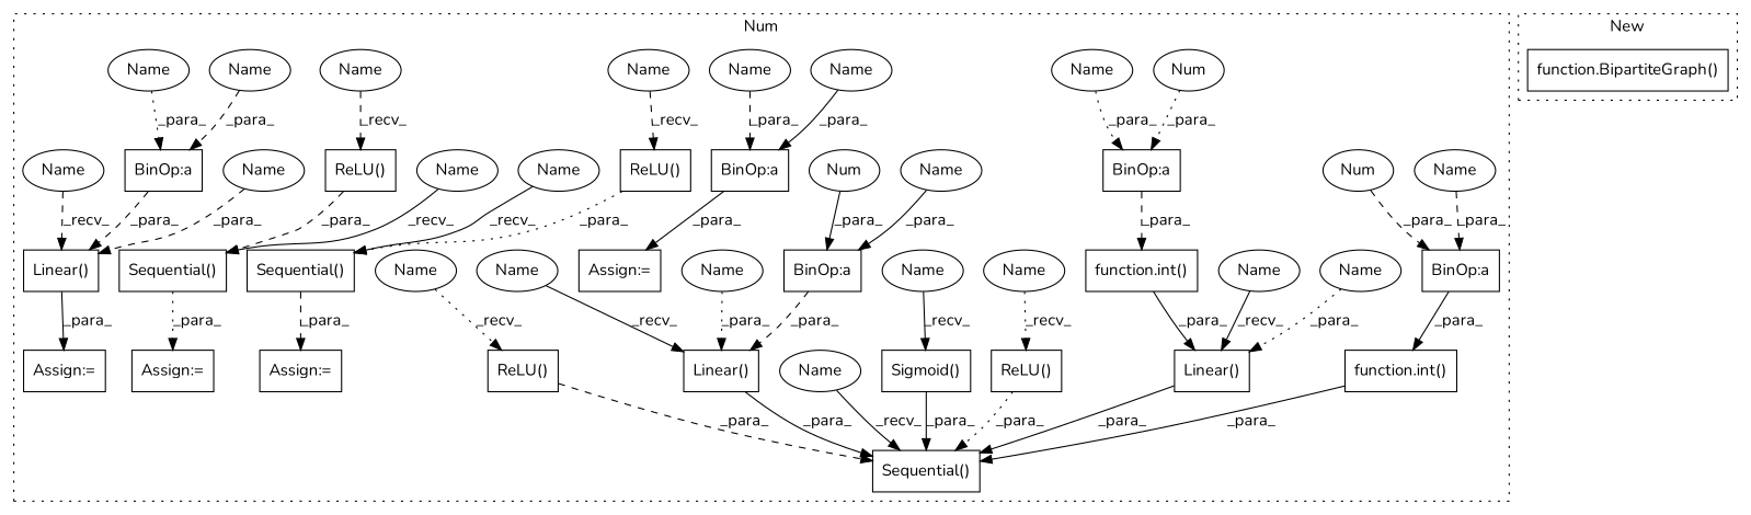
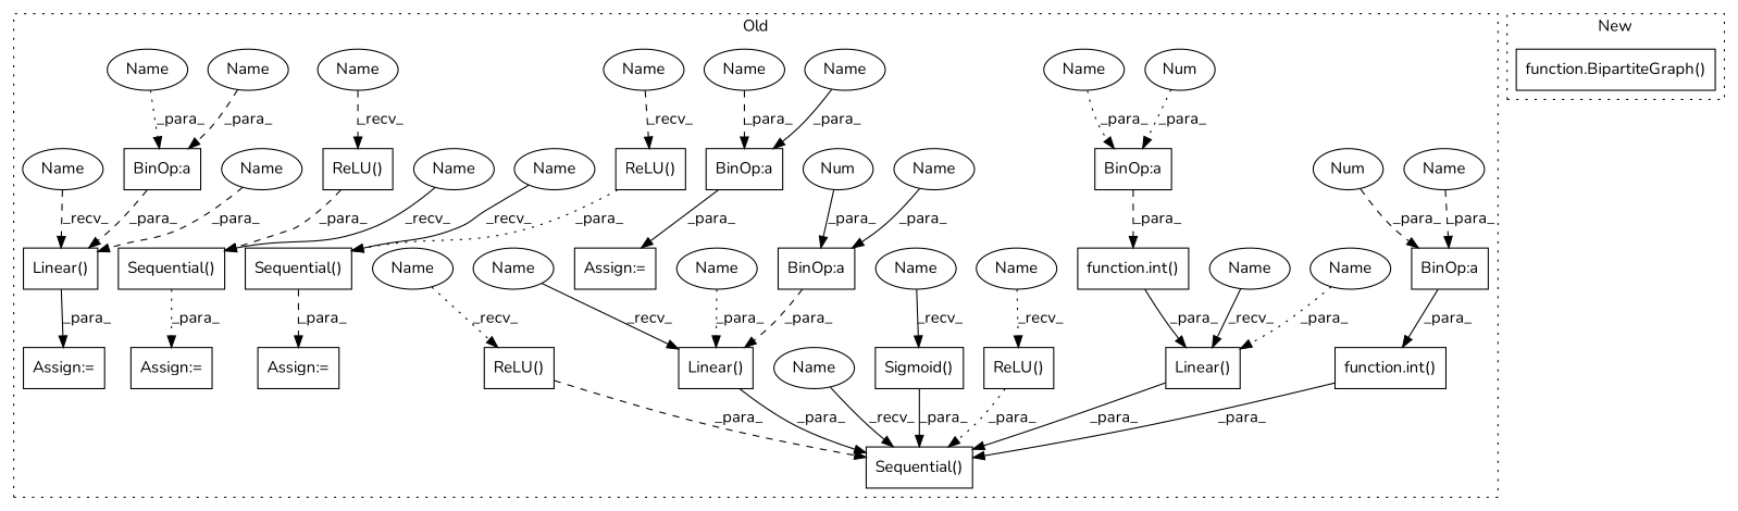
  digraph {
    fontname=Nunito
    node [a=87 l=2 s=2326 shape=ellipse fontname=Nunito]
    edge [style=solid fontname=Nunito]
    n1 [a=75 l="10,1" label="Linear()" s="2088,2139" shape=box]
    n2 [a=75 l="27,10" label="Sequential()" s="2061,2338" shape=box]
    n3 [a=82 l=1 label="BinOp:a" s=2231 shape=box]
    n4 [a=82 l=1 label="BinOp:a" s=2116 shape=box]
    n5 [a=82 l=1 label="BinOp:a" s=2305 shape=box]
    n6 [a=75 l="4,1" label="function.int()" s="2208,2233" shape=box]
    n7 [a=75 l=12 label="Sigmoid()" shape=box]
    n8 [a=82 l=3 label="BinOp:a" s=2911 shape=box]
    n9 [a=82 l=3 label="BinOp:a" s=2755 shape=box]
    n10 [a=75 l="4,1" label="function.int()" s="2282,2307" shape=box]
    n11 [a=75 l="27,10" label="Sequential()" s="2403,2503" shape=box]
    n12 [a=75 l="27,10" label="Sequential()" s="2540,2640" shape=box]
    n13 [a=76 l=1 label=Num s=2232]
    n14 [a=76 l=1 label=Num s=2306]
    n15 [a=76 l=1 label=Num s=2117]
    n16 [a=75 l=9 label="ReLU()" s=2631 shape=box]
    n17 [a=68 l=3 label="Assign:=" s=2400 shape=box]
    n18 [a=68 l=3 label="Assign:=" s=2537 shape=box]
    n19 [a=75 l=9 label="ReLU()" s=2154 shape=box]
    n20 [a=68 l=3 label="Assign:=" s=2867 shape=box]
    n21 [a=68 l=3 label="Assign:=" s=2711 shape=box]
    n22 [a=75 l=9 label="ReLU()" s=2249 shape=box]
    n23 [a=75 l="10,1" label="Linear()" s="2177,2234" shape=box]
    n24 [a=75 l=9 label="ReLU()" s=2494 shape=box]
    n25 [a=75 l="23,34" label="Linear()" s="2714,2809" shape=box]
    n26 [l=19 label=Name s=2120]
    n27 [l=19 label=Name s=2187]
    n28 [l=19 label=Name s=2914]
    n29 [l=19 label=Name s=2758]
    n30 [l=19 label=Name s=2212]
    n31 [l=19 label=Name s=2286]
    n32 [label=Name s=2177]
    n33 [label=Name s=2631]
    n34 [label=Name s=2714]
    n35 [label=Name s=2154]
    n36 [label=Name s=2494]
    n37 [label=Name]
    n38 [label=Name s=2061]
    n39 [label=Name s=2088]
    n40 [label=Name s=2540]
    n41 [label=Name s=2403]
    n42 [label=Name s=2249]
    n43 [l=18 label=Name s=2098]
    n44 [l=18 label=Name s=2791]
    n45 [l=18 label=Name s=2737]
    n46 [l=18 label=Name s=2893]
    n47 [a=75 l="28,10" label="function.BipartiteGraph()" s="4629,4730" shape=box]
    subgraph cluster_1 {
-     label=Num
+     label=Old
      style=dotted
      n1
      n2
      n3
      n4
      n5
      n6
      n7
      n8
      n9
      n10
      n11
      n12
      n13
      n14
      n15
      n16
      n17
      n18
      n19
      n20
      n21
      n22
      n23
      n24
      n25
      n26
      n27
      n28
      n29
      n30
      n31
      n32
      n33
      n34
      n35
      n36
      n37
      n38
      n39
      n40
      n41
      n42
      n43
      n44
      n45
      n46
    }
    subgraph cluster_2 {
      label=New
      style=dotted
      n47
    }
    n1 -> n2 [label=_para_]
    n3 -> n6 [label=_para_ style=dashed]
    n4 -> n1 [label=_para_ style=dashed]
    n5 -> n10 [label=_para_]
    n6 -> n23 [label=_para_]
    n7 -> n2 [label=_para_]
    n8 -> n20 [label=_para_]
    n9 -> n25 [label=_para_ style=dashed]
    n10 -> n2 [label=_para_]
    n11 -> n17 [label=_para_ style=dotted]
    n12 -> n18 [label=_para_ style=dashed]
    n13 -> n3 [label=_para_ style=dotted]
    n14 -> n5 [label=_para_ style=dashed]
    n15 -> n4 [label=_para_]
    n16 -> n12 [label=_para_ style=dotted]
    n19 -> n2 [label=_para_ style=dotted]
    n22 -> n2 [label=_para_ style=dashed]
    n23 -> n2 [label=_para_]
    n24 -> n11 [label=_para_ style=dashed]
    n25 -> n21 [label=_para_]
    n26 -> n1 [label=_para_ style=dotted]
    n27 -> n23 [label=_para_ style=dotted]
    n28 -> n8 [label=_para_ style=dashed]
    n29 -> n9 [label=_para_ style=dashed]
    n30 -> n3 [label=_para_ style=dotted]
    n31 -> n5 [label=_para_ style=dashed]
    n32 -> n23 [label=_recv_]
    n33 -> n16 [label=_recv_ style=dashed]
    n34 -> n25 [label=_recv_ style=dashed]
    n35 -> n19 [label=_recv_ style=dotted]
    n36 -> n24 [label=_recv_ style=dashed]
    n37 -> n7 [label=_recv_]
    n38 -> n2 [label=_recv_]
    n39 -> n1 [label=_recv_]
    n40 -> n12 [label=_recv_]
    n41 -> n11 [label=_recv_]
    n42 -> n22 [label=_recv_ style=dotted]
    n43 -> n4 [label=_para_]
    n44 -> n25 [label=_para_ style=dashed]
    n45 -> n9 [label=_para_ style=dotted]
    n46 -> n8 [label=_para_]
  }
